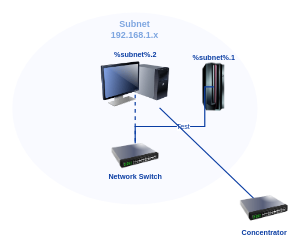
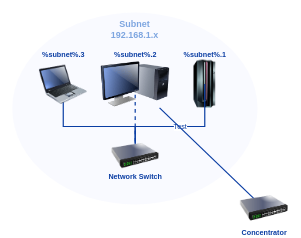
  <mxCell id="0" />
  <mxCell id="1" parent="0" />
  <mxCell id="2" value="Subnet&lt;br&gt;192.168.1.x" style="ellipse;whiteSpace=wrap;html=1;strokeWidth=2;fillColor=#F0F3FF;fontSize=15;strokeColor=none;container=1;verticalAlign=top;spacingBottom=0;spacingTop=4;fontStyle=1;fontColor=#7EA6E0;opacity=40;" parent="1" vertex="1"><mxGeometry x="20" y="20" width="409" height="320" as="geometry" /></mxCell>
  <mxCell id="3" value="" style="edgeStyle=orthogonalEdgeStyle;rounded=0;html=1;endArrow=none;endFill=0;strokeColor=#0A3DA3;strokeWidth=2;fontSize=12;fontColor=#0A3DA3;exitX=0.5;exitY=0.5;entryX=0.504;entryY=0.5;entryPerimeter=0;exitPerimeter=0;dashed=1;" parent="2" source="7" target="5" edge="1"><mxGeometry relative="1" as="geometry"><Array as="points"><mxPoint x="205" y="184" /><mxPoint x="205" y="184" /></Array></mxGeometry></mxCell>
+ <mxCell id="4" style="edgeStyle=orthogonalEdgeStyle;html=1;endArrow=none;endFill=0;strokeWidth=2;fontSize=12;fontColor=#0A3DA3;strokeColor=#0A3DA3;rounded=0;entryX=0.5;entryY=0.5;exitX=0.5;exitY=0.5;exitPerimeter=0;entryPerimeter=0;" parent="2" source="6" target="7" edge="1"><mxGeometry relative="1" as="geometry"><mxPoint x="-6" y="239" as="targetPoint" /><Array as="points"><mxPoint x="85" y="190" /><mxPoint x="205" y="190" /></Array></mxGeometry></mxCell>
  <mxCell id="5" value="%subnet%.2" style="image;html=1;image=img/lib/clip_art/computers/Monitor_Tower_128x128.png;fontFamily=Helvetica;fontSize=12;fontColor=#0A3DA3;align=center;strokeWidth=2;fillColor=#EDF5FF;fontStyle=1;verticalAlign=bottom;strokeColor=none;labelBackgroundColor=none;labelBorderColor=none;labelPosition=center;verticalLabelPosition=top;" parent="2" vertex="1"><mxGeometry x="147" y="80" width="115" height="79" as="geometry" /></mxCell>
+ <mxCell id="6" value="%subnet%.3" style="image;html=1;image=img/lib/clip_art/computers/Laptop_128x128.png;fontFamily=Helvetica;fontSize=12;fontColor=#0A3DA3;align=center;strokeWidth=2;fillColor=#EDF5FF;fontStyle=1;verticalAlign=bottom;strokeColor=none;labelBackgroundColor=none;labelBorderColor=none;labelPosition=center;verticalLabelPosition=top;" parent="2" vertex="1"><mxGeometry x="45" y="80" width="80" height="80" as="geometry" /></mxCell>
  <mxCell id="7" value="Network Switch&lt;br&gt;" style="image;html=1;image=img/lib/clip_art/networking/Switch_128x128.png;strokeColor=none;strokeWidth=2;fillColor=#EDF5FF;fontSize=12;labelBackgroundColor=none;fontStyle=1;fontColor=#0A3DA3;" parent="2" vertex="1"><mxGeometry x="165" y="218" width="80" height="42" as="geometry" /></mxCell>
- <mxCell id="8" value="%subnet%.1" style="image;html=1;image=img/lib/clip_art/computers/Mainframe_128x128.png;strokeColor=none;strokeWidth=2;fillColor=#EDF5FF;fontSize=12;fontColor=#0A3DA3;labelBackgroundColor=none;fontStyle=1;labelBorderColor=none;labelPosition=center;verticalLabelPosition=top;align=center;verticalAlign=bottom;" parent="2" vertex="1"><mxGeometry x="296" y="84" width="80" height="80" as="geometry" /></mxCell>
+ <mxCell id="8" value="%subnet%.1" style="image;html=1;image=img/lib/clip_art/computers/Mainframe_128x128.png;strokeColor=none;strokeWidth=2;fillColor=#EDF5FF;fontSize=12;fontColor=#0A3DA3;labelBackgroundColor=none;fontStyle=1;labelBorderColor=none;labelPosition=center;verticalLabelPosition=top;align=center;verticalAlign=bottom;" parent="2" vertex="1"><mxGeometry x="281" y="79" width="80" height="80" as="geometry" /></mxCell>
  <mxCell id="9" value="Test" style="edgeStyle=orthogonalEdgeStyle;html=1;endArrow=none;endFill=0;strokeWidth=2;fontSize=12;fontColor=#0A3DA3;strokeColor=#0A3DA3;rounded=0;exitX=0.5;exitY=0.5;exitPerimeter=0;entryX=0.5;entryY=0;" parent="2" source="8" target="7" edge="1"><mxGeometry x="0.042" relative="1" as="geometry"><mxPoint x="205" y="210" as="targetPoint" /><Array as="points"><mxPoint x="321" y="190" /><mxPoint x="205" y="190" /></Array><mxPoint as="offset" /></mxGeometry></mxCell>
  <mxCell id="10" style="edgeStyle=none;curved=1;html=1;strokeWidth=2;fontSize=12;endArrow=none;endFill=0;exitX=0.5;exitY=0.5;exitPerimeter=0;rounded=0;fontColor=#0A3DA3;strokeColor=#0A3DA3;" parent="1" source="11" target="5" edge="1"><mxGeometry x="350" y="320" as="geometry"><mxPoint x="248" y="270" as="targetPoint" /></mxGeometry></mxCell>
  <mxCell id="11" value="Concentrator&lt;br&gt;" style="image;html=1;image=img/lib/clip_art/networking/Switch_128x128.png;strokeColor=none;strokeWidth=2;fillColor=#EDF5FF;fontSize=12;fontColor=#0A3DA3;fontStyle=1;labelBackgroundColor=none;" parent="1" vertex="1"><mxGeometry x="400" y="320" width="80" height="53" as="geometry" /></mxCell>
